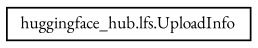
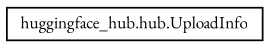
  digraph {
    rankdir=LR
    fontname="EB Garamond"
-   n1 [color=black fillcolor=white fontname="EB Garamond" fontsize=10 height=0.2 label="huggingface_hub.lfs.UploadInfo" shape=record style=filled width=0.4]
+   n1 [color=black fillcolor=white fontname="EB Garamond" fontsize=10 height=0.2 label="huggingface_hub.hub.UploadInfo" shape=record style=filled width=0.4]
  }
